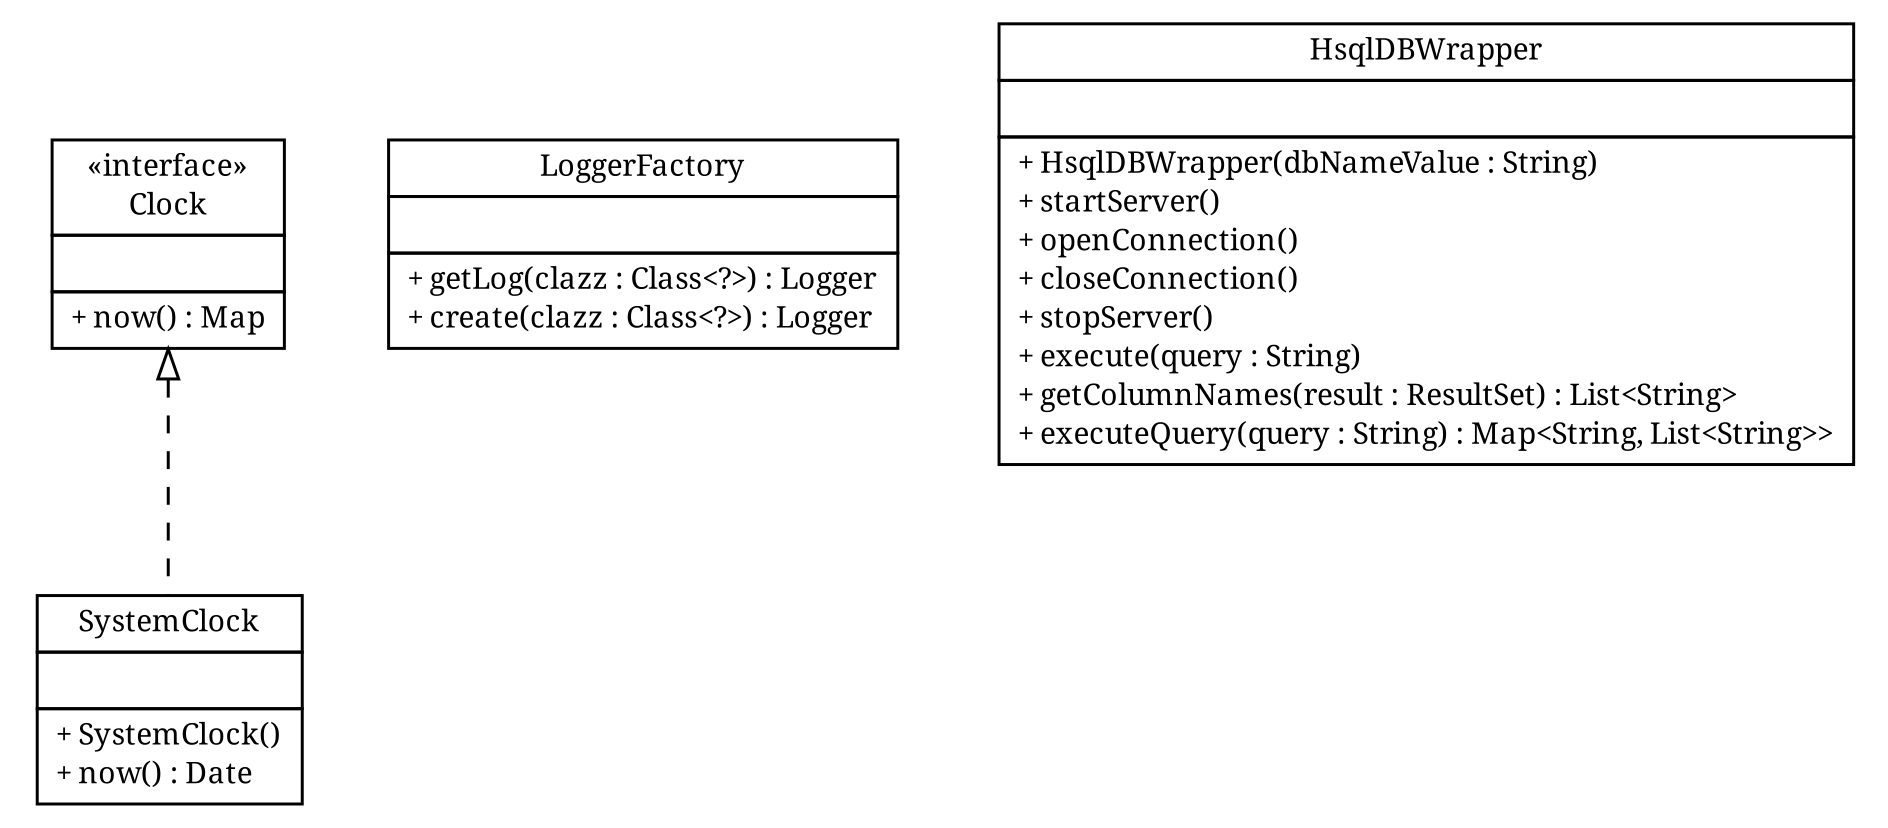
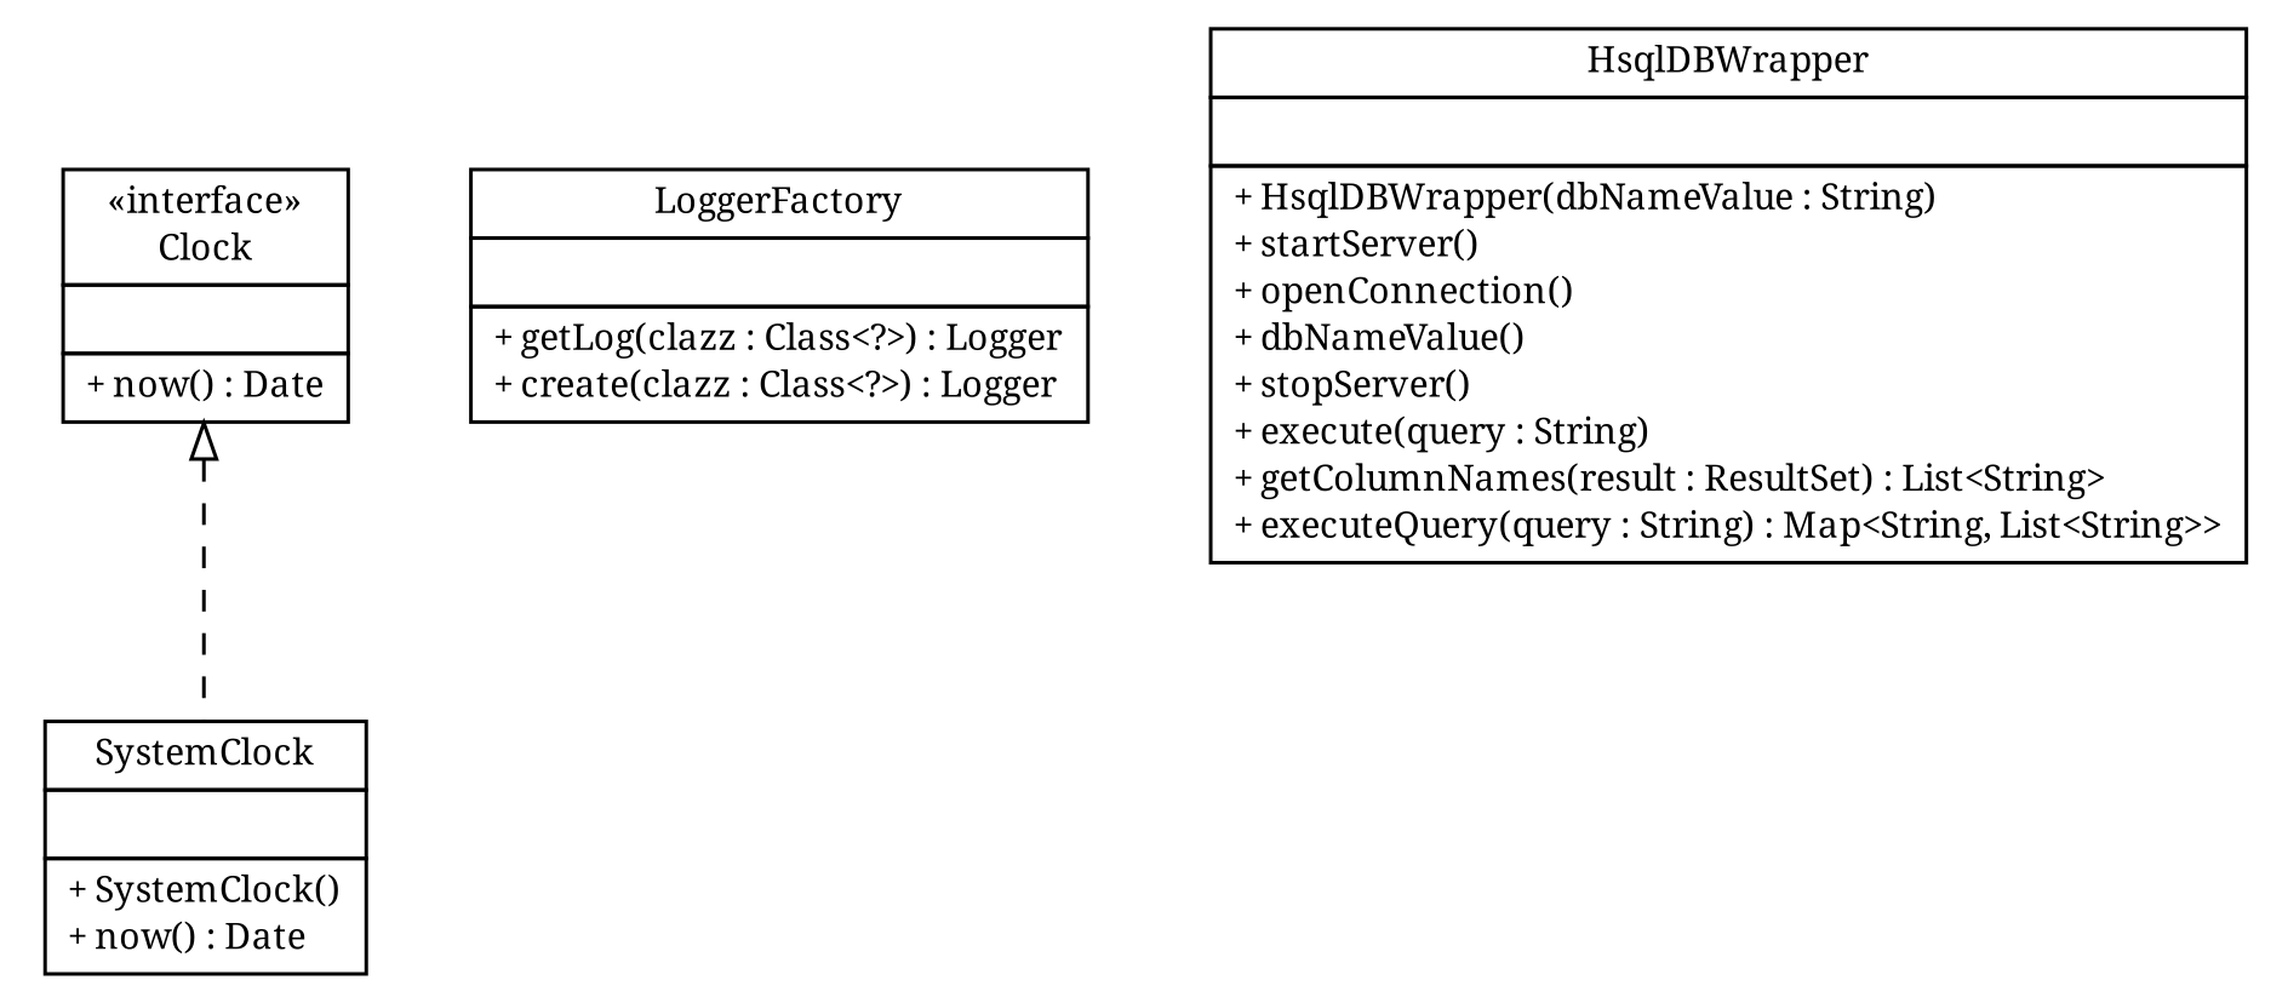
  digraph {
    nodesep=0.25
    ranksep=0.5
    fontname="Noto Serif"
    node [fontcolor=black fontname="Noto Serif" fontsize=10.0 shape=plaintext]
    n1 [label=<<table title="com.github.mkolisnyk.aerial.util.SystemClock" border="0" cellborder="1" cellspacing="0" cellpadding="2" port="p" href="./SystemClock.html"> 		<tr><td><table border="0" cellspacing="0" cellpadding="1"> <tr><td align="center" balign="center"> SystemClock </td></tr> 		</table></td></tr> 		<tr><td><table border="0" cellspacing="0" cellpadding="1"> <tr><td align="left" balign="left">  </td></tr> 		</table></td></tr> 		<tr><td><table border="0" cellspacing="0" cellpadding="1"> <tr><td align="left" balign="left"> + SystemClock() </td></tr> <tr><td align="left" balign="left"> + now() : Date </td></tr> 		</table></td></tr> 		</table>>]
    n2 [label=<<table title="com.github.mkolisnyk.aerial.util.LoggerFactory" border="0" cellborder="1" cellspacing="0" cellpadding="2" port="p" href="./LoggerFactory.html"> 		<tr><td><table border="0" cellspacing="0" cellpadding="1"> <tr><td align="center" balign="center"> LoggerFactory </td></tr> 		</table></td></tr> 		<tr><td><table border="0" cellspacing="0" cellpadding="1"> <tr><td align="left" balign="left">  </td></tr> 		</table></td></tr> 		<tr><td><table border="0" cellspacing="0" cellpadding="1"> <tr><td align="left" balign="left"> + getLog(clazz : Class&lt;?&gt;) : Logger </td></tr> <tr><td align="left" balign="left"> + create(clazz : Class&lt;?&gt;) : Logger </td></tr> 		</table></td></tr> 		</table>>]
-   n3 [label=<<table title="com.github.mkolisnyk.aerial.util.HsqlDBWrapper" border="0" cellborder="1" cellspacing="0" cellpadding="2" port="p" href="./HsqlDBWrapper.html"> 		<tr><td><table border="0" cellspacing="0" cellpadding="1"> <tr><td align="center" balign="center"> HsqlDBWrapper </td></tr> 		</table></td></tr> 		<tr><td><table border="0" cellspacing="0" cellpadding="1"> <tr><td align="left" balign="left">  </td></tr> 		</table></td></tr> 		<tr><td><table border="0" cellspacing="0" cellpadding="1"> <tr><td align="left" balign="left"> + HsqlDBWrapper(dbNameValue : String) </td></tr> <tr><td align="left" balign="left"> + startServer() </td></tr> <tr><td align="left" balign="left"> + openConnection() </td></tr> <tr><td align="left" balign="left"> + closeConnection() </td></tr> <tr><td align="left" balign="left"> + stopServer() </td></tr> <tr><td align="left" balign="left"> + execute(query : String) </td></tr> <tr><td align="left" balign="left"> + getColumnNames(result : ResultSet) : List&lt;String&gt; </td></tr> <tr><td align="left" balign="left"> + executeQuery(query : String) : Map&lt;String, List&lt;String&gt;&gt; </td></tr> 		</table></td></tr> 		</table>>]
-   n4 [label=<<table title="com.github.mkolisnyk.aerial.util.Clock" border="0" cellborder="1" cellspacing="0" cellpadding="2" port="p" href="./Clock.html"> 		<tr><td><table border="0" cellspacing="0" cellpadding="1"> <tr><td align="center" balign="center"> &#171;interface&#187; </td></tr> <tr><td align="center" balign="center"> Clock </td></tr> 		</table></td></tr> 		<tr><td><table border="0" cellspacing="0" cellpadding="1"> <tr><td align="left" balign="left">  </td></tr> 		</table></td></tr> 		<tr><td><table border="0" cellspacing="0" cellpadding="1"> <tr><td align="left" balign="left"> + now() : Map </td></tr> 		</table></td></tr> 		</table>>]
+   n3 [label=<<table title="com.github.mkolisnyk.aerial.util.HsqlDBWrapper" border="0" cellborder="1" cellspacing="0" cellpadding="2" port="p" href="./HsqlDBWrapper.html"> 		<tr><td><table border="0" cellspacing="0" cellpadding="1"> <tr><td align="center" balign="center"> HsqlDBWrapper </td></tr> 		</table></td></tr> 		<tr><td><table border="0" cellspacing="0" cellpadding="1"> <tr><td align="left" balign="left">  </td></tr> 		</table></td></tr> 		<tr><td><table border="0" cellspacing="0" cellpadding="1"> <tr><td align="left" balign="left"> + HsqlDBWrapper(dbNameValue : String) </td></tr> <tr><td align="left" balign="left"> + startServer() </td></tr> <tr><td align="left" balign="left"> + openConnection() </td></tr> <tr><td align="left" balign="left"> + dbNameValue() </td></tr> <tr><td align="left" balign="left"> + stopServer() </td></tr> <tr><td align="left" balign="left"> + execute(query : String) </td></tr> <tr><td align="left" balign="left"> + getColumnNames(result : ResultSet) : List&lt;String&gt; </td></tr> <tr><td align="left" balign="left"> + executeQuery(query : String) : Map&lt;String, List&lt;String&gt;&gt; </td></tr> 		</table></td></tr> 		</table>>]
+   n4 [label=<<table title="com.github.mkolisnyk.aerial.util.Clock" border="0" cellborder="1" cellspacing="0" cellpadding="2" port="p" href="./Clock.html"> 		<tr><td><table border="0" cellspacing="0" cellpadding="1"> <tr><td align="center" balign="center"> &#171;interface&#187; </td></tr> <tr><td align="center" balign="center"> Clock </td></tr> 		</table></td></tr> 		<tr><td><table border="0" cellspacing="0" cellpadding="1"> <tr><td align="left" balign="left">  </td></tr> 		</table></td></tr> 		<tr><td><table border="0" cellspacing="0" cellpadding="1"> <tr><td align="left" balign="left"> + now() : Date </td></tr> 		</table></td></tr> 		</table>>]
    n4 -> n1 [arrowtail=empty dir=back fontname="Noto Serif" fontsize=10 headport=p labelfontname=arial labelfontsize=10 style=dashed tailport=p]
  }
